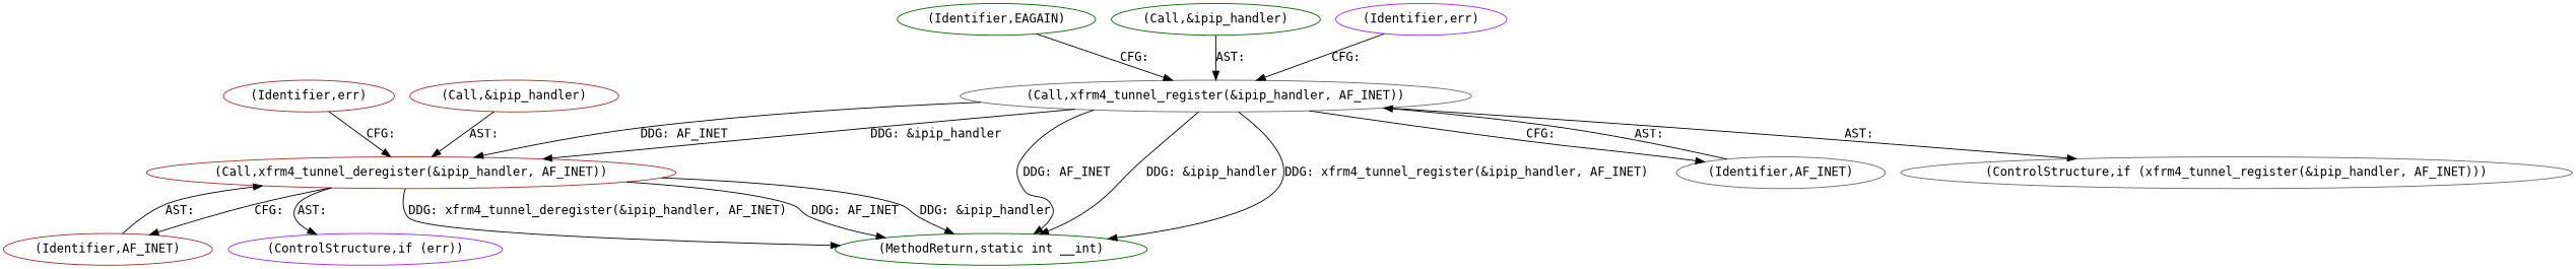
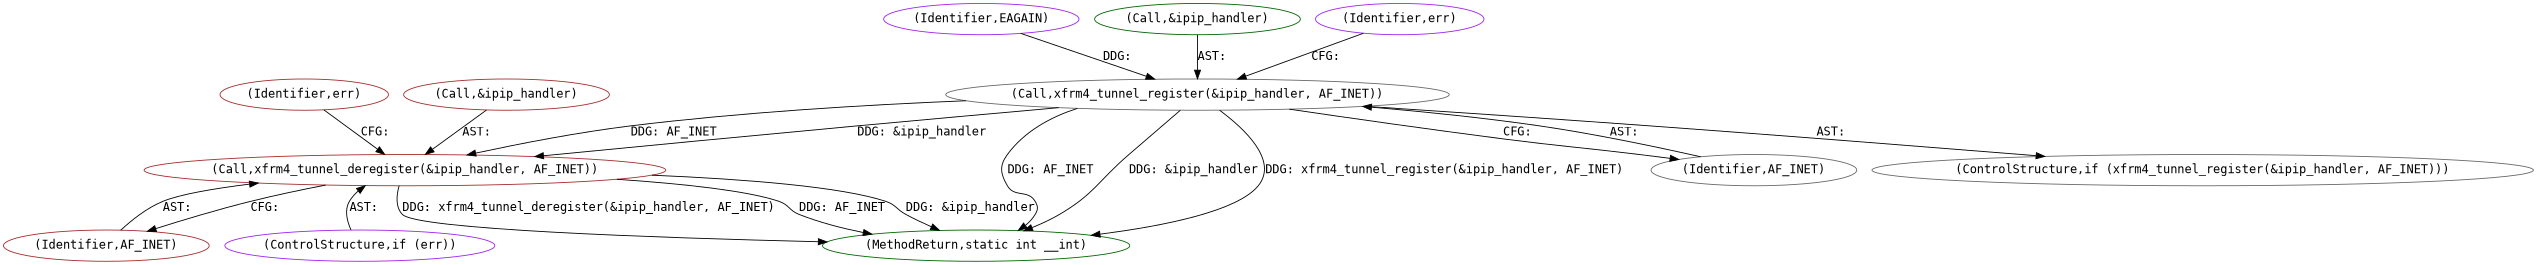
  digraph {
    fontname="DejaVu Sans Mono"
    node [color=brown fontname="DejaVu Sans Mono"]
    edge [fontname="DejaVu Sans Mono"]
    n1 [color=gray40 label="(Call,xfrm4_tunnel_register(&ipip_handler, AF_INET))"]
    n2 [label="(Call,xfrm4_tunnel_deregister(&ipip_handler, AF_INET))"]
    n3 [color=gray40 label="(ControlStructure,if (xfrm4_tunnel_register(&ipip_handler, AF_INET)))"]
    n4 [color=darkgreen label="(MethodReturn,static int __int)"]
    n5 [color=gray40 label="(Identifier,AF_INET)"]
    n6 [color=purple label="(ControlStructure,if (err))"]
    n7 [label="(Identifier,AF_INET)"]
    n8 [label="(Identifier,err)"]
-   n9 [color=darkgreen label="(Identifier,EAGAIN)"]
+   n9 [color=purple label="(Identifier,EAGAIN)"]
    n10 [color=darkgreen label="(Call,&ipip_handler)"]
    n11 [label="(Call,&ipip_handler)"]
    n12 [color=purple label="(Identifier,err)"]
    n1 -> n2 [label="DDG: &ipip_handler"]
    n1 -> n2 [label="DDG: AF_INET"]
    n1 -> n3 [label="AST: "]
    n1 -> n4 [label="DDG: &ipip_handler"]
    n1 -> n4 [label="DDG: xfrm4_tunnel_register(&ipip_handler, AF_INET)"]
    n1 -> n4 [label="DDG: AF_INET"]
    n1 -> n5 [label="CFG: "]
    n2 -> n4 [label="DDG: AF_INET"]
    n2 -> n4 [label="DDG: &ipip_handler"]
    n2 -> n4 [label="DDG: xfrm4_tunnel_deregister(&ipip_handler, AF_INET)"]
-   n2 -> n6 [label="AST: "]
+   n6 -> n2 [label="AST: "]
    n2 -> n7 [label="CFG: "]
    n5 -> n1 [label="AST: "]
    n7 -> n2 [label="AST: "]
    n8 -> n2 [label="CFG: "]
-   n9 -> n1 [label="CFG: "]
+   n9 -> n1 [label="DDG: "]
    n10 -> n1 [label="AST: "]
    n11 -> n2 [label="AST: "]
    n12 -> n1 [label="CFG: "]
  }
